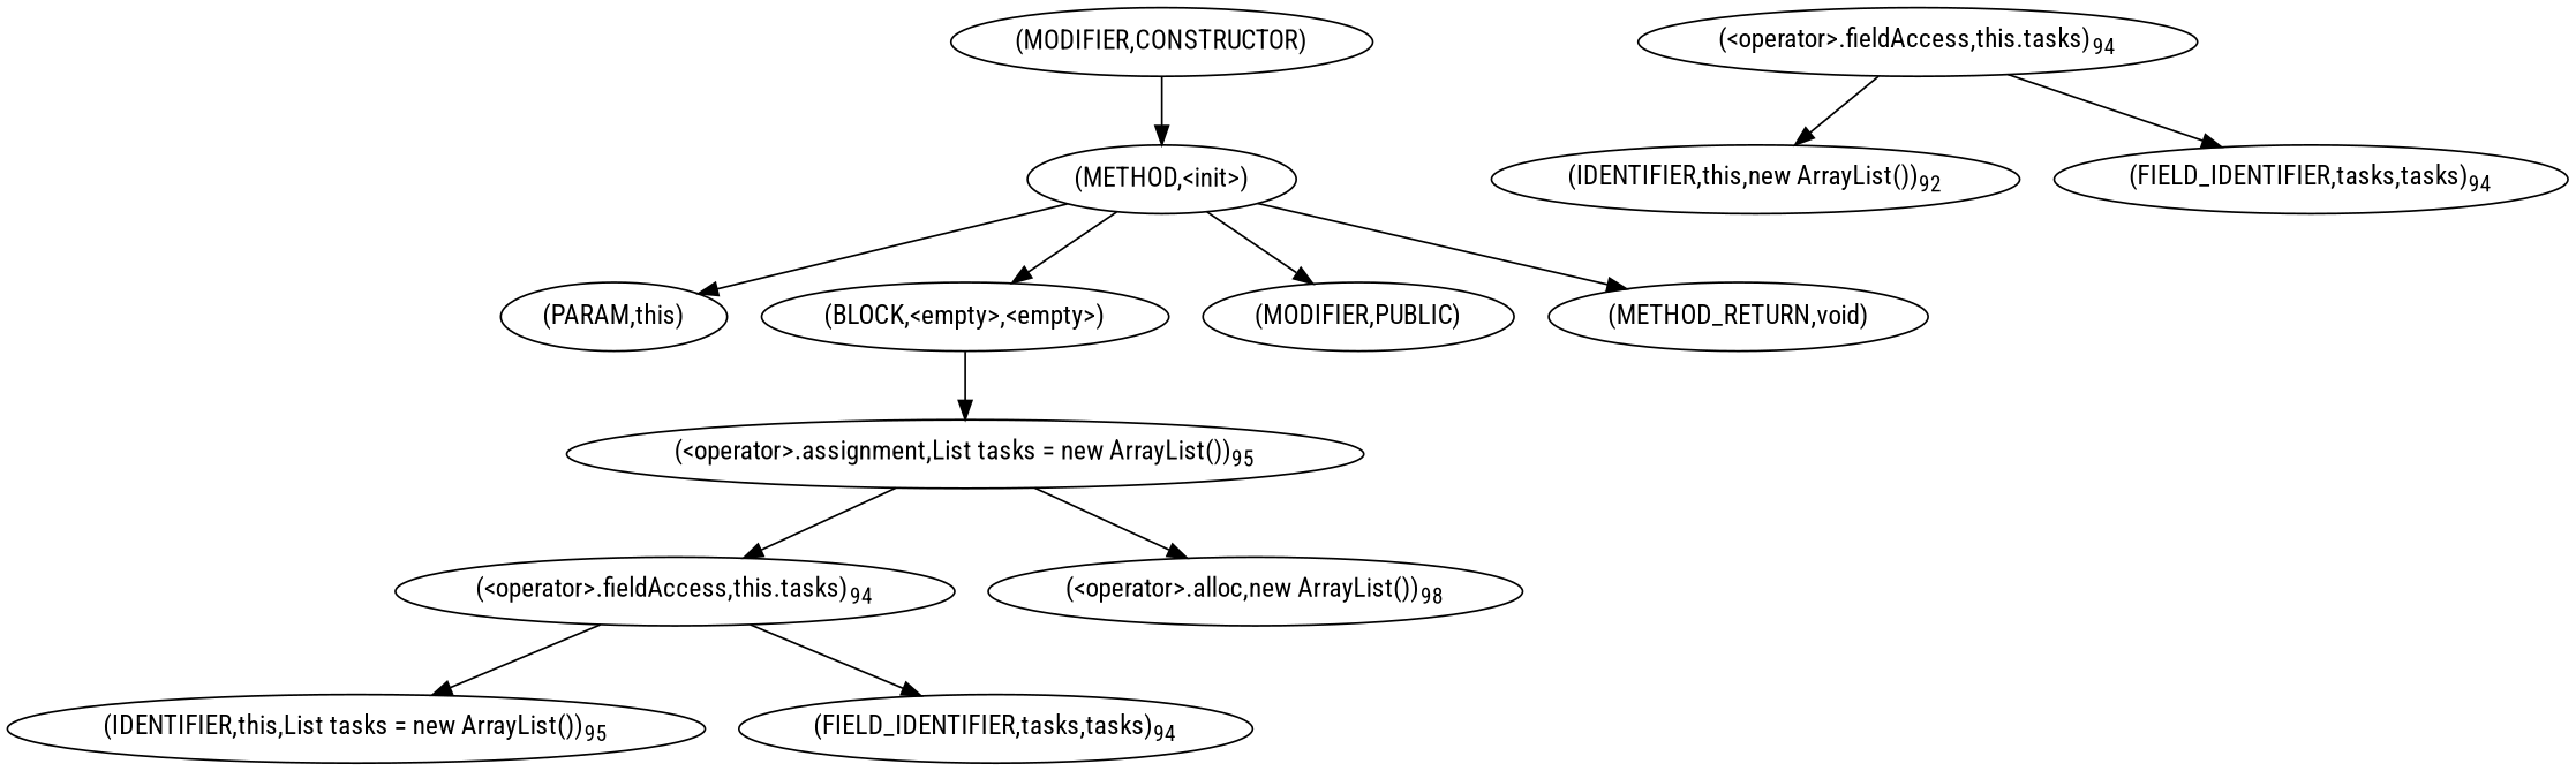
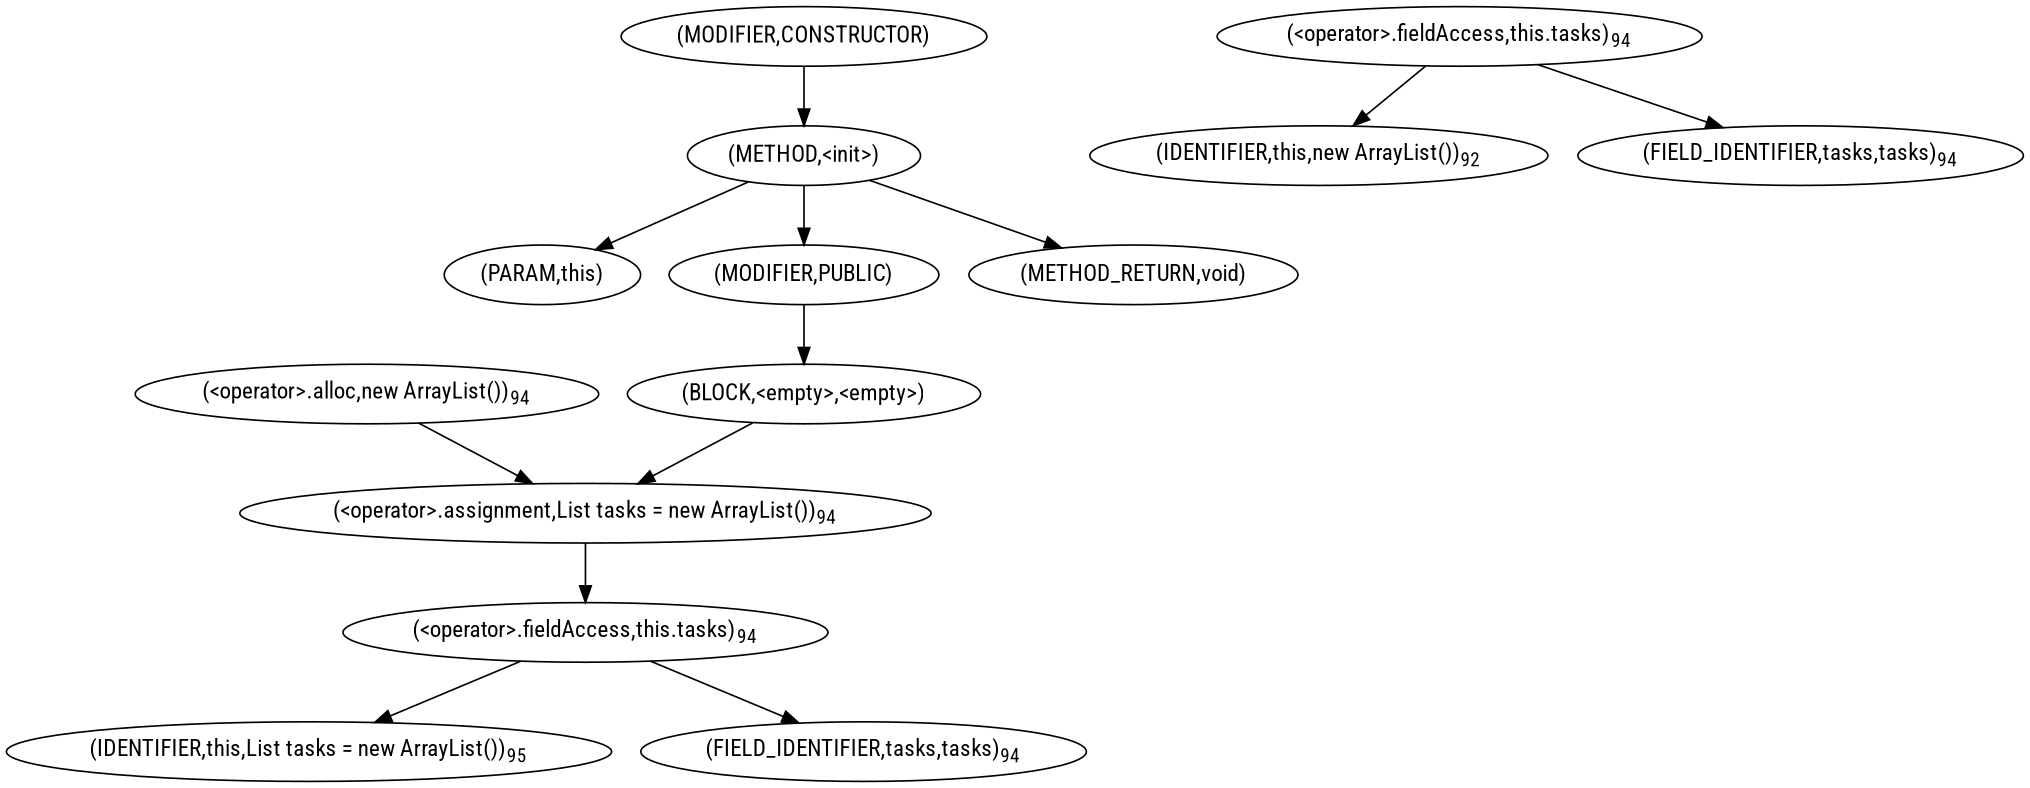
  digraph {
    fontname="Roboto Condensed"
    node [fontname="Roboto Condensed"]
    edge [fontname="Roboto Condensed"]
    n1 [label=<(METHOD,&lt;init&gt;)>]
    n2 [label=<(PARAM,this)>]
    n3 [label=<(BLOCK,&lt;empty&gt;,&lt;empty&gt;)>]
    n4 [label=<(MODIFIER,PUBLIC)>]
    n5 [label=<(METHOD_RETURN,void)>]
-   n6 [label=<(&lt;operator&gt;.assignment,List tasks = new ArrayList())<SUB>95</SUB>>]
+   n6 [label=<(&lt;operator&gt;.assignment,List tasks = new ArrayList())<SUB>94</SUB>>]
    n7 [label=<(MODIFIER,CONSTRUCTOR)>]
    n8 [label=<(&lt;operator&gt;.fieldAccess,this.tasks)<SUB>94</SUB>>]
-   n9 [label=<(&lt;operator&gt;.alloc,new ArrayList())<SUB>98</SUB>>]
+   n9 [label=<(&lt;operator&gt;.alloc,new ArrayList())<SUB>94</SUB>>]
    n10 [label=<(IDENTIFIER,this,List tasks = new ArrayList())<SUB>95</SUB>>]
    n11 [label=<(FIELD_IDENTIFIER,tasks,tasks)<SUB>94</SUB>>]
    n12 [label=<(&lt;operator&gt;.fieldAccess,this.tasks)<SUB>94</SUB>>]
    n13 [label=<(IDENTIFIER,this,new ArrayList())<SUB>92</SUB>>]
    n14 [label=<(FIELD_IDENTIFIER,tasks,tasks)<SUB>94</SUB>>]
    n1 -> n2
-   n1 -> n3
+   n4 -> n3
    n1 -> n4
    n1 -> n5
    n3 -> n6
    n6 -> n8
-   n6 -> n9
+   n9 -> n6
    n7 -> n1
    n8 -> n10
    n8 -> n11
    n12 -> n13
    n12 -> n14
  }
